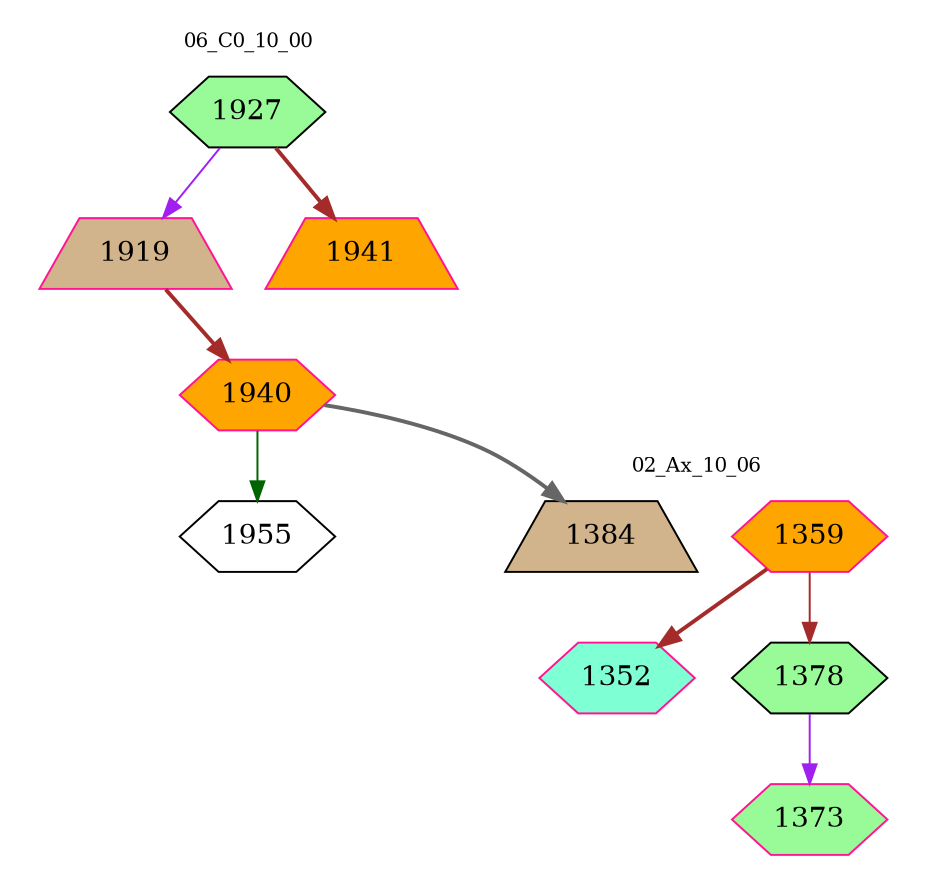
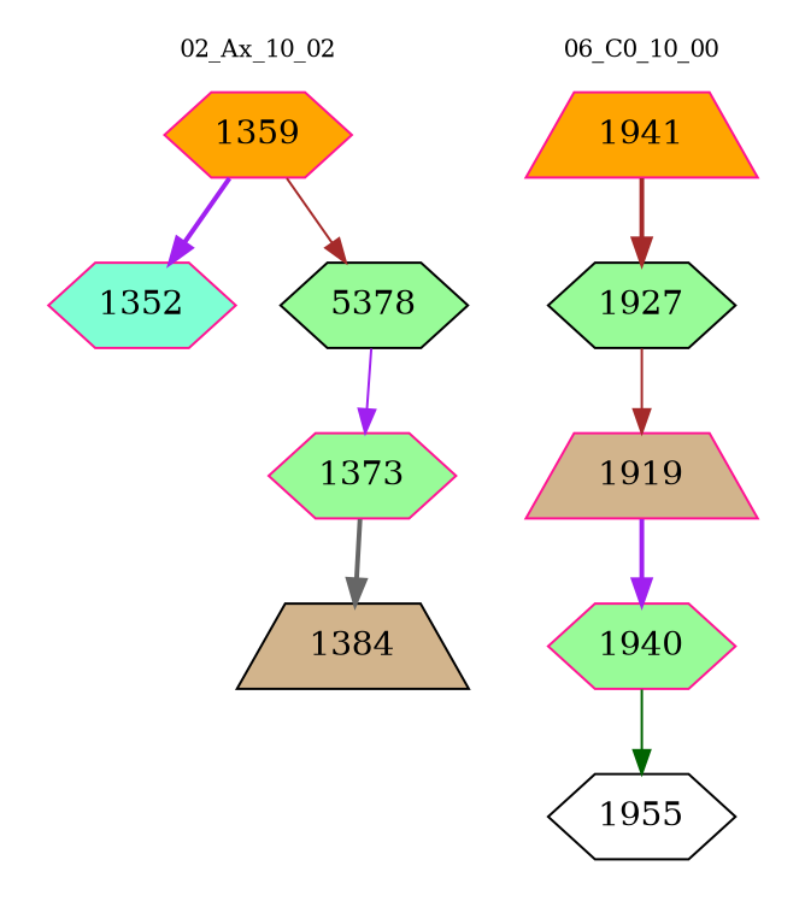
  digraph {
    node [color=deeppink fillcolor=palegreen shape=hexagon style=filled]
    edge [color=brown style=bold]
    n1 [fillcolor=orange label=1359]
    n2 [fillcolor=aquamarine label=1352]
-   n3 [color=black label=1378]
+   n3 [color=black label=5378]
    n4 [label=1373]
    n5 [color=black fillcolor=tan label=1384 shape=trapezium]
    n6 [color=black label=1927]
    n7 [fillcolor=tan label=1919 shape=trapezium]
    n8 [fillcolor=orange label=1941 shape=trapezium]
-   n9 [fillcolor=orange label=1940]
+   n9 [label=1940]
    n10 [color=black fillcolor=white label=1955]
    subgraph cluster_1 {
      color=white
      fontsize=10
-     label="02_Ax_10_06"
+     label="02_Ax_10_02"
      n1
      n2
      n3
      n4
      n5
    }
    subgraph cluster_2 {
      color=white
      fontsize=10
      label="06_C0_10_00"
      n6
      n7
      n8
      n9
      n10
    }
-   n1 -> n2
+   n1 -> n2 [color=purple]
    n1 -> n3 [style=solid]
    n3 -> n4 [color=purple style=solid]
-   n9 -> n5 [color=gray40]
-   n6 -> n7 [color=purple style=solid]
-   n6 -> n8
-   n7 -> n9
+   n4 -> n5 [color=gray40]
+   n6 -> n7 [style=solid]
+   n8 -> n6
+   n7 -> n9 [color=purple]
    n9 -> n10 [color=darkgreen style=solid]
  }
